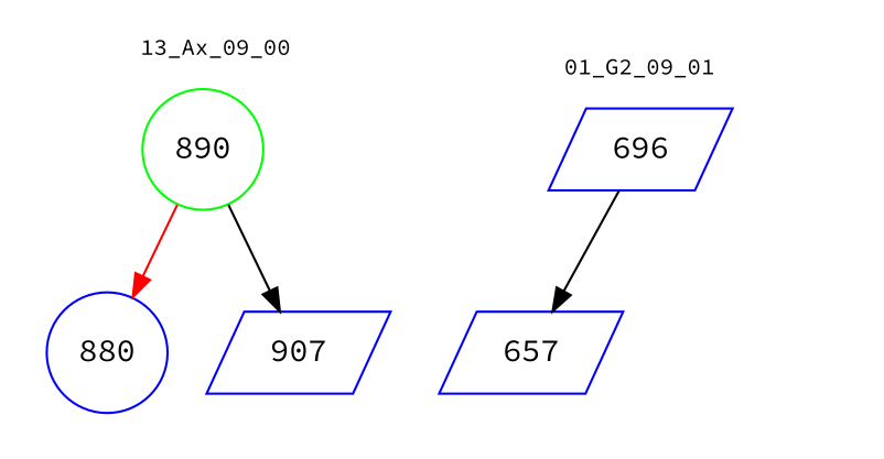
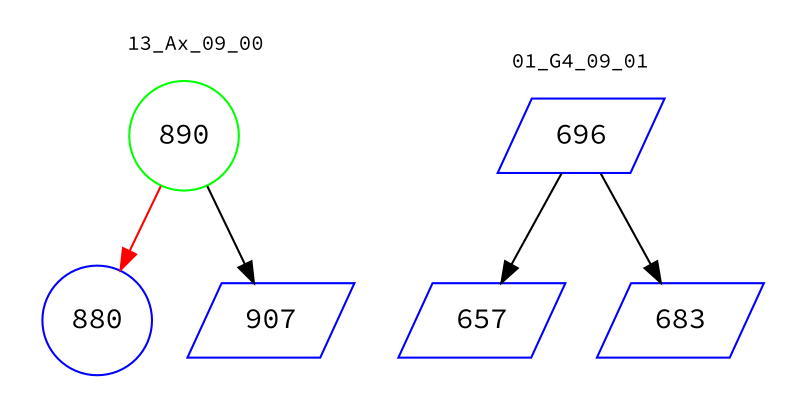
  digraph {
    fontname="Source Code Pro"
    node [color=blue fontname="Source Code Pro" shape=parallelogram]
    edge [color=black fontname="Source Code Pro"]
    n1 [color=green label=890 shape=circle]
    n2 [label=880 shape=circle]
    n3 [label=907]
    n4 [label=696]
    n5 [label=657]
+   n6 [label=683]
    subgraph cluster_1 {
      color=white
      fontsize=10
      label="13_Ax_09_00"
      n1
      n2
      n3
    }
    subgraph cluster_2 {
      color=white
      fontsize=10
-     label="01_G2_09_01"
+     label="01_G4_09_01"
      n4
      n5
+     n6
    }
    n1 -> n2 [color=red]
    n1 -> n3
    n4 -> n5
+   n4 -> n6
  }
